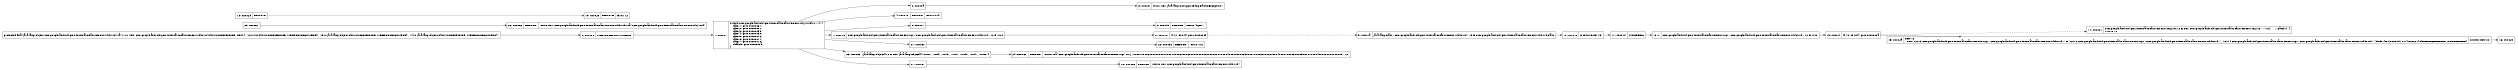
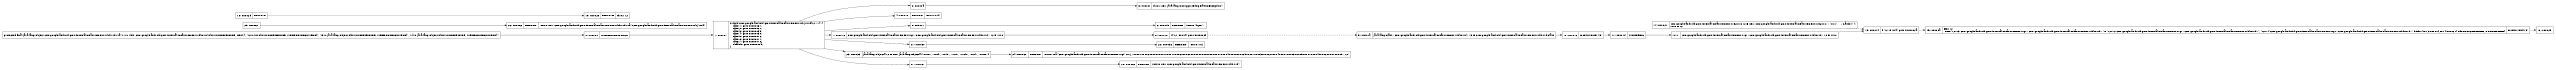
  digraph {
    rankdir=LR
    node [shape=record]
-   n1 [label="{0\:\ 0x0000|MTH_ENTER_IMMUTABLE\l}"]
+   n1 [label="{0\:\ 0x0000|MTH_ENTER_BLOCK\l}"]
    n2 [label="{1\:\ 0x0007|switch(com.google.android.gms.internal.measurement.zzbj.zzud[r2 \- 1]) \{\l    case 1: goto L_0x0067;\l    case 2: goto L_0x0061;\l    case 3: goto L_0x0033;\l    case 4: goto L_0x0030;\l    case 5: goto L_0x0016;\l    case 6: goto L_0x0011;\l    case 7: goto L_0x0010;\l    default: goto L_0x000a;\l\}\l}"]
    n3 [label="{2\:\ 0x000a}"]
    n4 [label="{4\:\ 0x0010|RETURN\l|return null\l}"]
    n5 [label="{5\:\ 0x0011}"]
    n6 [label="{7\:\ 0x0016|com.google.android.gms.internal.measurement.zzgr\<com.google.android.gms.internal.measurement.zzbk$zzd\> r2 = zzuo\l}"]
    n7 [label="{21\:\ 0x0030}"]
    n8 [label="{23\:\ 0x0033|java.lang.Object[] r2 = new java.lang.Object[]\{\"zzue\", \"zzuf\", \"zzvh\", \"zzvi\", \"zzuk\", \"zzul\", \"zzum\"\}\l}"]
    n9 [label="{27\:\ 0x0067}"]
    n10 [label="{3\:\ 0x000f|throw new java.lang.UnsupportedOperationException()\l}"]
    n11 [label="{6\:\ 0x0015|RETURN\l|return (byte) 1\l}"]
    n12 [label="{8\:\ 0x0018|if (r2 != null) goto L_0x002f\l}"]
    n13 [label="{22\:\ 0x0032|RETURN\l|return zzvj\l}"]
    n14 [label="{24\:\ 0x0060|RETURN\l|return zza((com.google.android.gms.internal.measurement.zzgi) zzvj, \"u0001u0006u0000u0001u0001u0006u0006u0000u0000u0000u0001u0004u0000u0002bu0001u0003tu0002u0004u0007u0003u0005u0007u0004u0006u0007u0005\", r2)\l}"]
    n15 [label="{25\:\ 0x0061}"]
    n16 [label="{26\:\ 0x0066|RETURN\l|return new com.google.android.gms.internal.measurement.zzbk.zzd.zza((com.google.android.gms.internal.measurement.zzbj) null)\l}"]
    n17 [label="{28\:\ 0x006c|RETURN\l|return new com.google.android.gms.internal.measurement.zzbk.zzd()\l}"]
    n18 [label="{9\:\ 0x001a|java.lang.Class\<com.google.android.gms.internal.measurement.zzbk$zzd\> r3 = com.google.android.gms.internal.measurement.zzbk.zzd.class\l}"]
    n19 [label="{10\:\ 0x001c|monitor\-enter(r3)\l}"]
    n20 [label="{11\:\ 0x001d|SYNTHETIC\l}"]
    n21 [label="{12\:\ ?|com.google.android.gms.internal.measurement.zzgr\<com.google.android.gms.internal.measurement.zzbk$zzd\> r2 = zzuo\l}"]
    n22 [label="{13\:\ 0x001f|if (r2 != null) goto L_0x002a\l}"]
    n23 [label="{14\:\ 0x0021|com.google.android.gms.internal.measurement.zzey$zzc r2 = new com.google.android.gms.internal.measurement.zzey.zzc\<\>(zzvj)     \/\/ Catch:\{  \}\lzzuo = r2\l}"]
    n24 [label="{15\:\ 0x002a|PHI: r2 \l  PHI: (r2v13 com.google.android.gms.internal.measurement.zzgr\<com.google.android.gms.internal.measurement.zzbk$zzd\>) = (r2v12 com.google.android.gms.internal.measurement.zzgr\<com.google.android.gms.internal.measurement.zzbk$zzd\>), (r2v14 com.google.android.gms.internal.measurement.zzgr\<com.google.android.gms.internal.measurement.zzbk$zzd\>) binds: [B:13:0x001f, B:14:0x0021] A[DONT_GENERATE, DONT_INLINE]\l|monitor\-exit(r3)\l}"]
    n25 [label="{16\:\ 0x002b}"]
    n26 [label="{18\:\ 0x002d|REMOVE\l}"]
    n27 [label="{19\:\ 0x002e|REMOVE\l|throw r2\l}"]
    n28 [label="{protected final java.lang.Object com.google.android.gms.internal.measurement.zzbk.zzd.zza((r1v0 'this' com.google.android.gms.internal.measurement.zzbk$zzd A[IMMUTABLE_TYPE, THIS]), (r2v0 int A[IMMUTABLE_TYPE, METHOD_ARGUMENT]), (r3v0 java.lang.Object A[IMMUTABLE_TYPE, METHOD_ARGUMENT]), (r4v0 java.lang.Object A[IMMUTABLE_TYPE, METHOD_ARGUMENT])) }"]
    n1 -> n2
    n2 -> n3
    n2 -> n4
    n2 -> n5
    n2 -> n6
    n2 -> n7
    n2 -> n8
    n2 -> n9
    n3 -> n10
    n5 -> n11
    n6 -> n12
    n7 -> n13
    n8 -> n14
    n9 -> n17
    n12 -> n18 [style=dashed]
    n15 -> n16
    n18 -> n19
    n19 -> n20
    n20 -> n21
    n21 -> n22
-   n22 -> n23 [style=dashed]
+   n23 -> n22 [style=dashed]
    n22 -> n24
    n24 -> n25
    n26 -> n27
    n28 -> n1
  }
